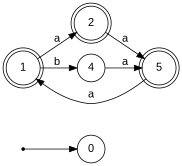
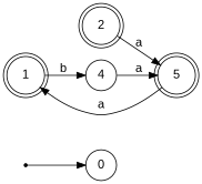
  digraph {
    fontname="Liberation Sans"
    rankdir=LR
    node [fontname="Liberation Sans" shape=doublecircle]
    edge [fontname="Liberation Sans"]
    dummy0 [shape=point]
    0 [shape=circle]
    1
    2
    4 [shape=circle]
    n6 [label=5]
    dummy0 -> 0
-   1 -> 2 [label=a]
    1 -> 4 [label=b]
    2 -> n6 [label=a]
    4 -> n6 [label=a]
    n6 -> 1 [label=a]
  }
